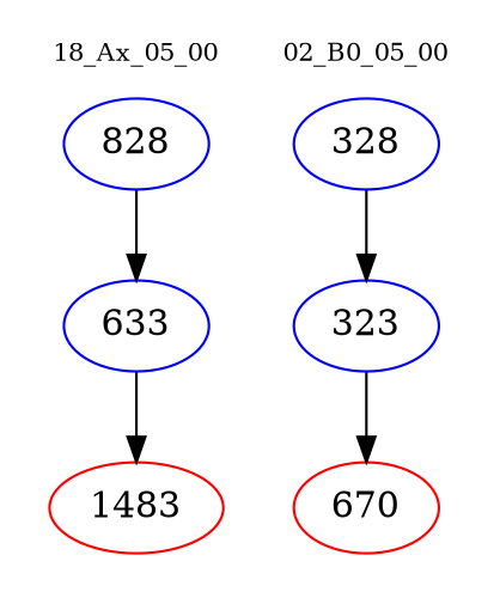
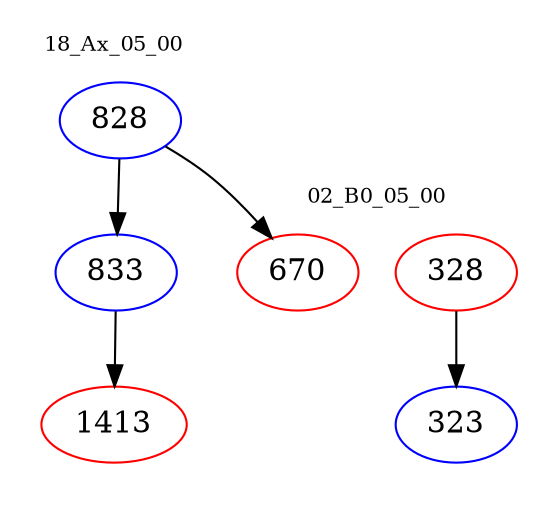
  digraph {
    node [color=blue]
    edge [color=black]
    n1 [label=828]
-   n2 [label=633]
-   n3 [color=red label=1483]
-   n4 [label=328]
+   n2 [label=833]
+   n3 [color=red label=1413]
+   n4 [color=red label=328]
    n5 [label=323]
    n6 [color=red label=670]
    subgraph cluster_1 {
      color=white
      fontsize=10
      label="18_Ax_05_00"
      n1
      n2
      n3
    }
    subgraph cluster_2 {
      color=white
      fontsize=10
      label="02_B0_05_00"
      n4
      n5
      n6
    }
    n1 -> n2
    n2 -> n3
    n4 -> n5
-   n5 -> n6
+   n1 -> n6
  }
